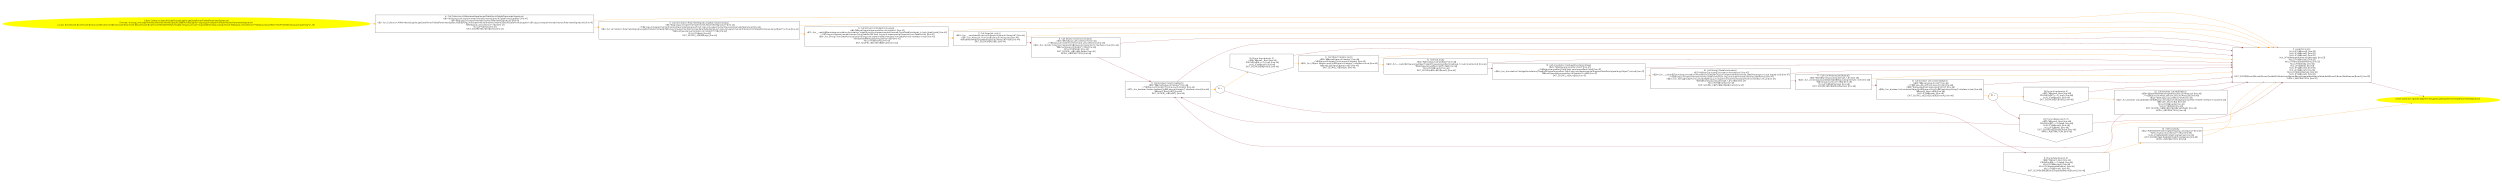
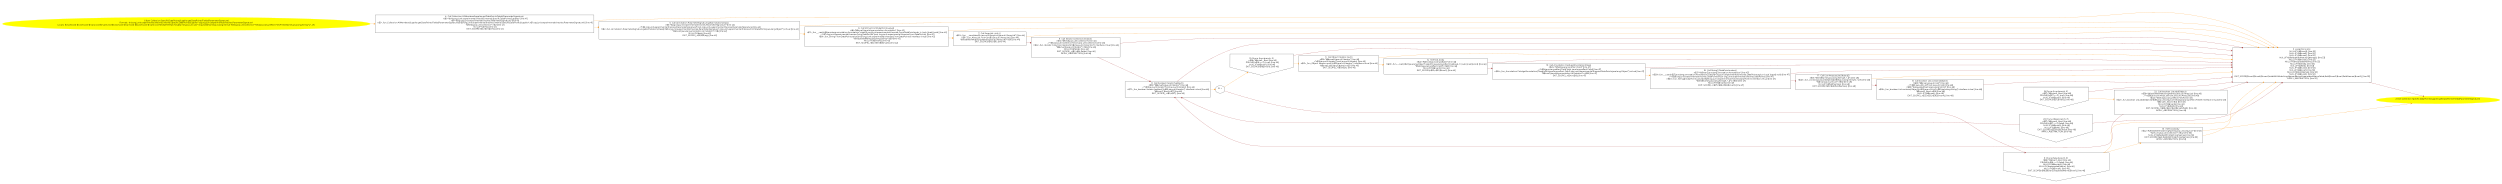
  digraph {
    rankdir=LR
    fontname=Montserrat
    node [fontname=Montserrat shape=box]
    edge [color=darkorange arrowhead=vee fontname=Montserrat]
    n1 [color=yellow label="1: Start Collection SpecificDataPointsSupplier.getDataPointsFields(ParameterSignature)\nFormals:  this:org.junit.experimental.theories.internal.SpecificDataPointsSupplier* sig:org.junit.experimental.theories.ParameterSignature*\nLocals:  $irvar6:void $irvar5:void $irvar4:void $irvar3:void $irvar2:void $irvar1:void $bcvar5:void $irvar0:void fieldsWithMatchingNames:java.util.List* requestedName:java.lang.String* fields:java.util.Collection* field:java.lang.reflect.Field* fieldNames:java.lang.String*[_*_](*) \n  " style=filled shape=""]
    n2 [label="4:  Call Collection AllMembersSupplier.getDataPointsFields(ParameterSignature) \n   n$0=*&this:org.junit.experimental.theories.internal.SpecificDataPointsSupplier* [line 41]\n  n$1=*&sig:org.junit.experimental.theories.ParameterSignature* [line 41]\n  n$2=_fun_Collection AllMembersSupplier.getDataPointsFields(ParameterSignature)(n$0:org.junit.experimental.theories.internal.SpecificDataPointsSupplier*,n$1:org.junit.experimental.theories.ParameterSignature*) [line 41]\n  *&fields:java.util.Collection*=n$2 [line 41]\n  NULLIFY(&this); [line 41]\n  EXIT_SCOPE(n$0,n$1,n$2,this); [line 41]\n "]
    n3 [label="3:  exceptions sink \n   NULLIFY(&$irvar3); [line 53]\n  NULLIFY(&$irvar5); [line 53]\n  NULLIFY(&$irvar4); [line 53]\n  NULLIFY(&fieldsWithMatchingNames); [line 53]\n  NULLIFY(&$bcvar5); [line 53]\n  NULLIFY(&requestedName); [line 53]\n  NULLIFY(&fields); [line 53]\n  NULLIFY(&field); [line 53]\n  NULLIFY(&$irvar0); [line 53]\n  NULLIFY(&$irvar1); [line 53]\n  NULLIFY(&fieldNames); [line 53]\n  NULLIFY(&$irvar2); [line 53]\n  EXIT_SCOPE($irvar3,$irvar5,$irvar4,fieldsWithMatchingNames,$bcvar5,requestedName,fields,field,$irvar0,$irvar1,fieldNames,$irvar2); [line 53]\n  APPLY_ABSTRACTION; [line 53]\n "]
    n4 [label="5:  Call Annotation ParameterSignature.getAnnotation(Class) \n   n$3=*&sig:org.junit.experimental.theories.ParameterSignature* [line 42]\n  _=*n$3:org.junit.experimental.theories.ParameterSignature*(root org.junit.experimental.theories.ParameterSignature) [line 42]\n  n$5=_fun_Annotation ParameterSignature.getAnnotation(Class)(n$3:org.junit.experimental.theories.ParameterSignature*,org.junit.experimental.theories.FromDataPoints:java.lang.Object*) virtual [line 42]\n  *&$irvar0:java.lang.annotation.Annotation*=n$5 [line 42]\n  NULLIFY(&sig); [line 42]\n  EXIT_SCOPE(_,n$3,n$5,sig); [line 42]\n "]
    n5 [color=yellow label="2: Exit Collection SpecificDataPointsSupplier.getDataPointsFields(ParameterSignature) \n  " style=filled shape=""]
    n6 [label="6:  Call String FromDataPoints.value() \n   n$6=*&$irvar0:java.lang.annotation.Annotation* [line 42]\n  n$7=_fun___cast(n$6:java.lang.annotation.Annotation*,sizeof(t=org.junit.experimental.theories.FromDataPoints;sub_t=( sub )(cast)):void) [line 42]\n  _=*n$7:org.junit.experimental.theories.FromDataPoints*(root org.junit.experimental.theories.FromDataPoints) [line 42]\n  n$9=_fun_String FromDataPoints.value()(n$7:org.junit.experimental.theories.FromDataPoints*) interface virtual [line 42]\n  *&requestedName:java.lang.String*=n$9 [line 42]\n  NULLIFY(&$irvar0); [line 42]\n  EXIT_SCOPE(_,n$6,n$7,n$9,$irvar0); [line 42]\n "]
    n7 [label="7:  Call ArrayList.<init>() \n   n$10=_fun___new(sizeof(t=java.util.ArrayList):java.util.ArrayList*) [line 44]\n  n$11=_fun_ArrayList.<init>()(n$10:java.util.ArrayList*) [line 44]\n  *&fieldsWithMatchingNames:java.util.ArrayList*=n$10 [line 44]\n  EXIT_SCOPE(n$10,n$11); [line 44]\n "]
    n8 [label="8:  Call Iterator Collection.iterator() \n   n$12=*&fields:java.util.Collection* [line 46]\n  _=*n$12:java.util.Collection*(root java.util.Collection) [line 46]\n  n$14=_fun_Iterator Collection.iterator()(n$12:java.util.Collection*) interface virtual [line 46]\n  *&$bcvar5:java.util.Iterator*=n$14 [line 46]\n  NULLIFY(&fields); [line 46]\n  EXIT_SCOPE(_,n$12,n$14,fields); [line 46]\n  APPLY_ABSTRACTION; [line 46]\n "]
    n9 [label="9:  Call boolean Iterator.hasNext() \n   n$15=*&$bcvar5:java.util.Iterator* [line 46]\n  _=*n$15:java.util.Iterator*(root java.util.Iterator) [line 46]\n  n$17=_fun_boolean Iterator.hasNext()(n$15:java.util.Iterator*) interface virtual [line 46]\n  *&$irvar1:_Bool=n$17 [line 46]\n  EXIT_SCOPE(_,n$15,n$17); [line 46]\n "]
    n10 [label="12: + \n  " shape=""]
    n11 [label="10: Prune (true branch, if) \n   n$18=*&$irvar1:_Bool [line 46]\n  PRUNE(!(n$18 == 0), true); [line 46]\n  NULLIFY(&$irvar1); [line 46]\n  EXIT_SCOPE(n$18,$irvar1); [line 46]\n " shape=invhouse]
    n12 [label="11: Prune (false branch, if) \n   n$18=*&$irvar1:_Bool [line 46]\n  PRUNE((n$18 == 0), false); [line 46]\n  NULLIFY(&$bcvar5); [line 46]\n  NULLIFY(&requestedName); [line 46]\n  NULLIFY(&$irvar1); [line 46]\n  EXIT_SCOPE(n$18,$bcvar5,requestedName,$irvar1); [line 46]\n " shape=invhouse]
    n13 [label="13:  Call Object Iterator.next() \n   n$19=*&$bcvar5:java.util.Iterator* [line 46]\n  _=*n$19:java.util.Iterator*(root java.util.Iterator) [line 46]\n  n$21=_fun_Object Iterator.next()(n$19:java.util.Iterator*) interface virtual [line 46]\n  *&$irvar2:java.lang.Object*=n$21 [line 46]\n  EXIT_SCOPE(_,n$19,n$21); [line 46]\n "]
    n14 [label="14:  method_body \n   n$22=*&$irvar2:java.lang.Object* [line 46]\n  n$23=_fun___cast(n$22:java.lang.Object*,sizeof(t=java.lang.reflect.Field;sub_t=( sub )(cast)):void) [line 46]\n  *&field:java.lang.reflect.Field*=n$23 [line 46]\n  NULLIFY(&$irvar2); [line 46]\n  EXIT_SCOPE(n$22,n$23,$irvar2); [line 46]\n "]
    n15 [label="23:  method_body \n   n$42=*&fieldsWithMatchingNames:java.util.ArrayList* [line 53]\n  *&return:java.util.Collection*=n$42 [line 53]\n  NULLIFY(&fieldsWithMatchingNames); [line 53]\n  EXIT_SCOPE(n$42,fieldsWithMatchingNames); [line 53]\n  APPLY_ABSTRACTION; [line 53]\n "]
    n16 [label="15:  Call Annotation Field.getAnnotation(Class) \n   n$24=*&field:java.lang.reflect.Field* [line 47]\n  _=*n$24:java.lang.reflect.Field*(root java.lang.reflect.Field) [line 47]\n  n$26=_fun_Annotation Field.getAnnotation(Class)(n$24:java.lang.reflect.Field*,org.junit.experimental.theories.DataPoints:java.lang.Object*) virtual [line 47]\n  *&$irvar3:java.lang.annotation.Annotation*=n$26 [line 47]\n  EXIT_SCOPE(_,n$24,n$26); [line 47]\n "]
    n17 [label="16:  Call String[] DataPoints.value() \n   n$27=*&$irvar3:java.lang.annotation.Annotation* [line 47]\n  n$28=_fun___cast(n$27:java.lang.annotation.Annotation*,sizeof(t=org.junit.experimental.theories.DataPoints;sub_t=( sub )(cast)):void) [line 47]\n  _=*n$28:org.junit.experimental.theories.DataPoints*(root org.junit.experimental.theories.DataPoints) [line 47]\n  n$30=_fun_String[] DataPoints.value()(n$28:org.junit.experimental.theories.DataPoints*) interface virtual [line 47]\n  *&fieldNames:java.lang.String*[_*_](*)=n$30 [line 47]\n  NULLIFY(&$irvar3); [line 47]\n  EXIT_SCOPE(_,n$27,n$28,n$30,$irvar3); [line 47]\n "]
    n18 [label="17:  Call List Arrays.asList(Object[]) \n   n$31=*&fieldNames:java.lang.String*[_*_](*) [line 48]\n  n$32=_fun_List Arrays.asList(Object[])(n$31:java.lang.String*[_*_](*)) [line 48]\n  *&$irvar4:java.util.List*=n$32 [line 48]\n  NULLIFY(&fieldNames); [line 48]\n  EXIT_SCOPE(n$31,n$32,fieldNames); [line 48]\n "]
    n19 [label="18:  Call boolean List.contains(Object) \n   n$33=*&$irvar4:java.util.List* [line 48]\n  _=*n$33:java.util.List*(root java.util.List) [line 48]\n  n$35=*&requestedName:java.lang.String* [line 48]\n  n$36=_fun_boolean List.contains(Object)(n$33:java.util.List*,n$35:java.lang.String*) interface virtual [line 48]\n  *&$irvar5:_Bool=n$36 [line 48]\n  NULLIFY(&$irvar4); [line 48]\n  EXIT_SCOPE(_,n$33,n$35,n$36,$irvar4); [line 48]\n "]
-   n20 [label="21: + \n  " shape=""]
    n21 [label="19: Prune (true branch, if) \n   n$37=*&$irvar5:_Bool [line 48]\n  PRUNE(!(n$37 == 0), true); [line 48]\n  NULLIFY(&$irvar5); [line 48]\n  EXIT_SCOPE(n$37,$irvar5); [line 48]\n " shape=invhouse]
    n22 [label="20: Prune (false branch, if) \n   n$37=*&$irvar5:_Bool [line 48]\n  PRUNE((n$37 == 0), false); [line 48]\n  NULLIFY(&$irvar5); [line 48]\n  NULLIFY(&field); [line 48]\n  EXIT_SCOPE(n$37,$irvar5,field); [line 48]\n  APPLY_ABSTRACTION; [line 48]\n " shape=invhouse]
    n23 [label="22:  Call boolean List.add(Object) \n   n$38=*&fieldsWithMatchingNames:java.util.ArrayList* [line 49]\n  _=*n$38:java.util.ArrayList*(root java.util.ArrayList) [line 49]\n  n$40=*&field:java.lang.reflect.Field* [line 49]\n  n$41=_fun_boolean List.add(Object)(n$38:java.util.ArrayList*,n$40:java.lang.reflect.Field*) interface virtual [line 49]\n  *&$irvar6:_Bool=n$41 [line 49]\n  NULLIFY(&$irvar6); [line 49]\n  NULLIFY(&field); [line 49]\n  EXIT_SCOPE(_,n$38,n$40,n$41,$irvar6,field); [line 49]\n  APPLY_ABSTRACTION; [line 49]\n "]
    n1 -> n2
    n2 -> n3 [arrowhead=dot]
    n2 -> n4 [arrowhead=dot]
    n3 -> n5 [color=brown arrowhead=tee]
    n4 -> n3
    n4 -> n6 [arrowhead=dot]
    n6 -> n3 [arrowhead=dot]
    n6 -> n7 [arrowhead=dot]
    n7 -> n3
    n7 -> n8 [color=brown arrowhead=dot]
    n8 -> n3 [color=brown arrowhead=dot]
    n8 -> n9 [color=brown arrowhead=dot]
    n9 -> n3 [color=brown]
    n9 -> n10 [arrowhead=dot]
    n10 -> n11
    n10 -> n12 [color=brown]
    n11 -> n3 [color=brown arrowhead=dot]
    n11 -> n13 [arrowhead=tee]
    n12 -> n3 [arrowhead=tee]
    n12 -> n15
    n13 -> n3 [arrowhead=dot]
    n13 -> n14
    n14 -> n3 [color=brown]
    n14 -> n16 [color=brown]
    n15 -> n3 [arrowhead=tee]
    n15 -> n5
    n16 -> n3 [color=brown]
    n16 -> n17
    n17 -> n3 [color=brown arrowhead=dot]
    n17 -> n18 [color=brown arrowhead=tee]
    n18 -> n3 [arrowhead=dot]
    n18 -> n19 [color=brown arrowhead=dot]
    n19 -> n3 [color=brown arrowhead=dot]
-   n19 -> n20 [arrowhead=tee]
-   n20 -> n21 [arrowhead=dot]
-   n20 -> n22 [color=brown]
    n21 -> n3 [color=brown arrowhead=tee]
    n21 -> n23 [arrowhead=tee]
    n22 -> n3 [color=brown]
    n22 -> n9 [color=brown]
    n23 -> n3 [color=brown arrowhead=tee]
    n23 -> n9 [color=brown arrowhead=tee]
  }
